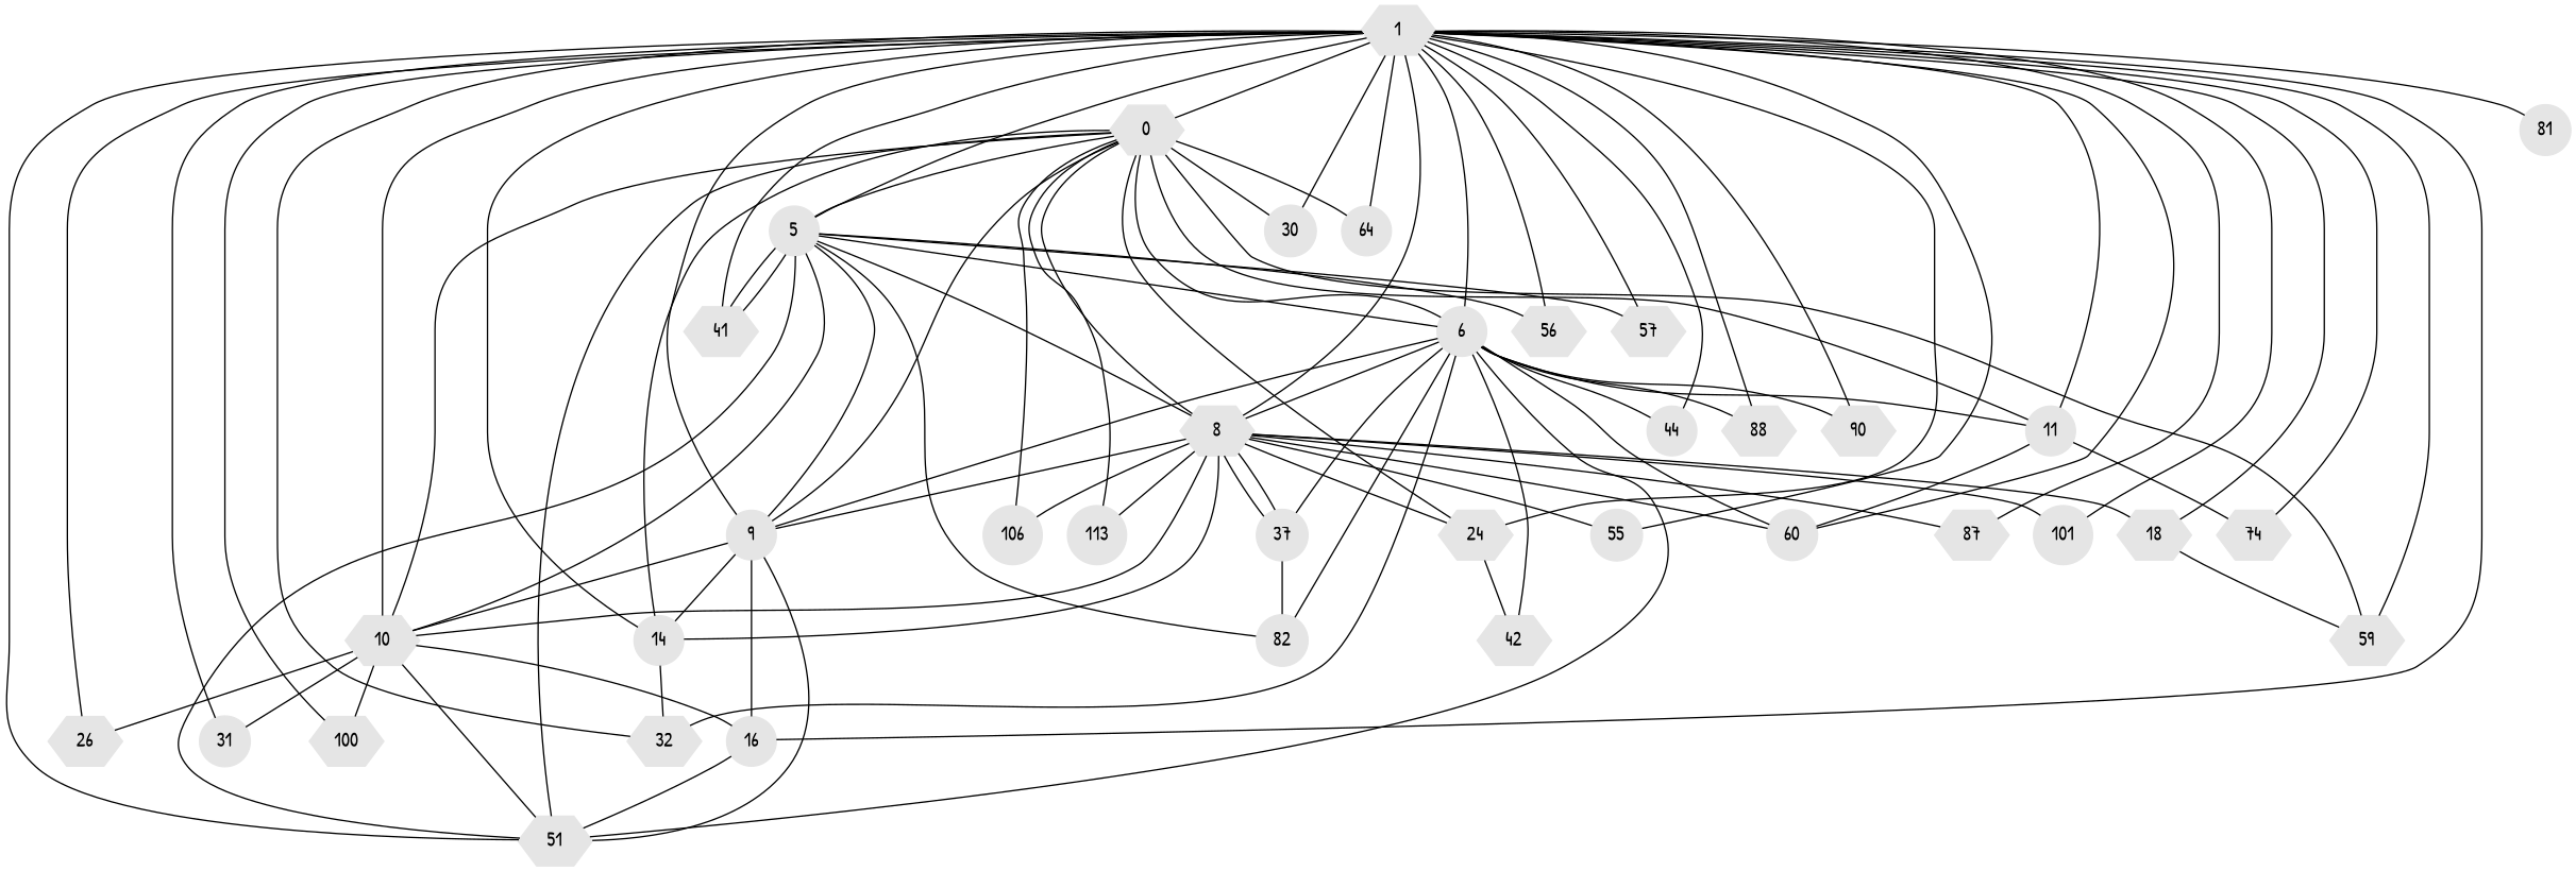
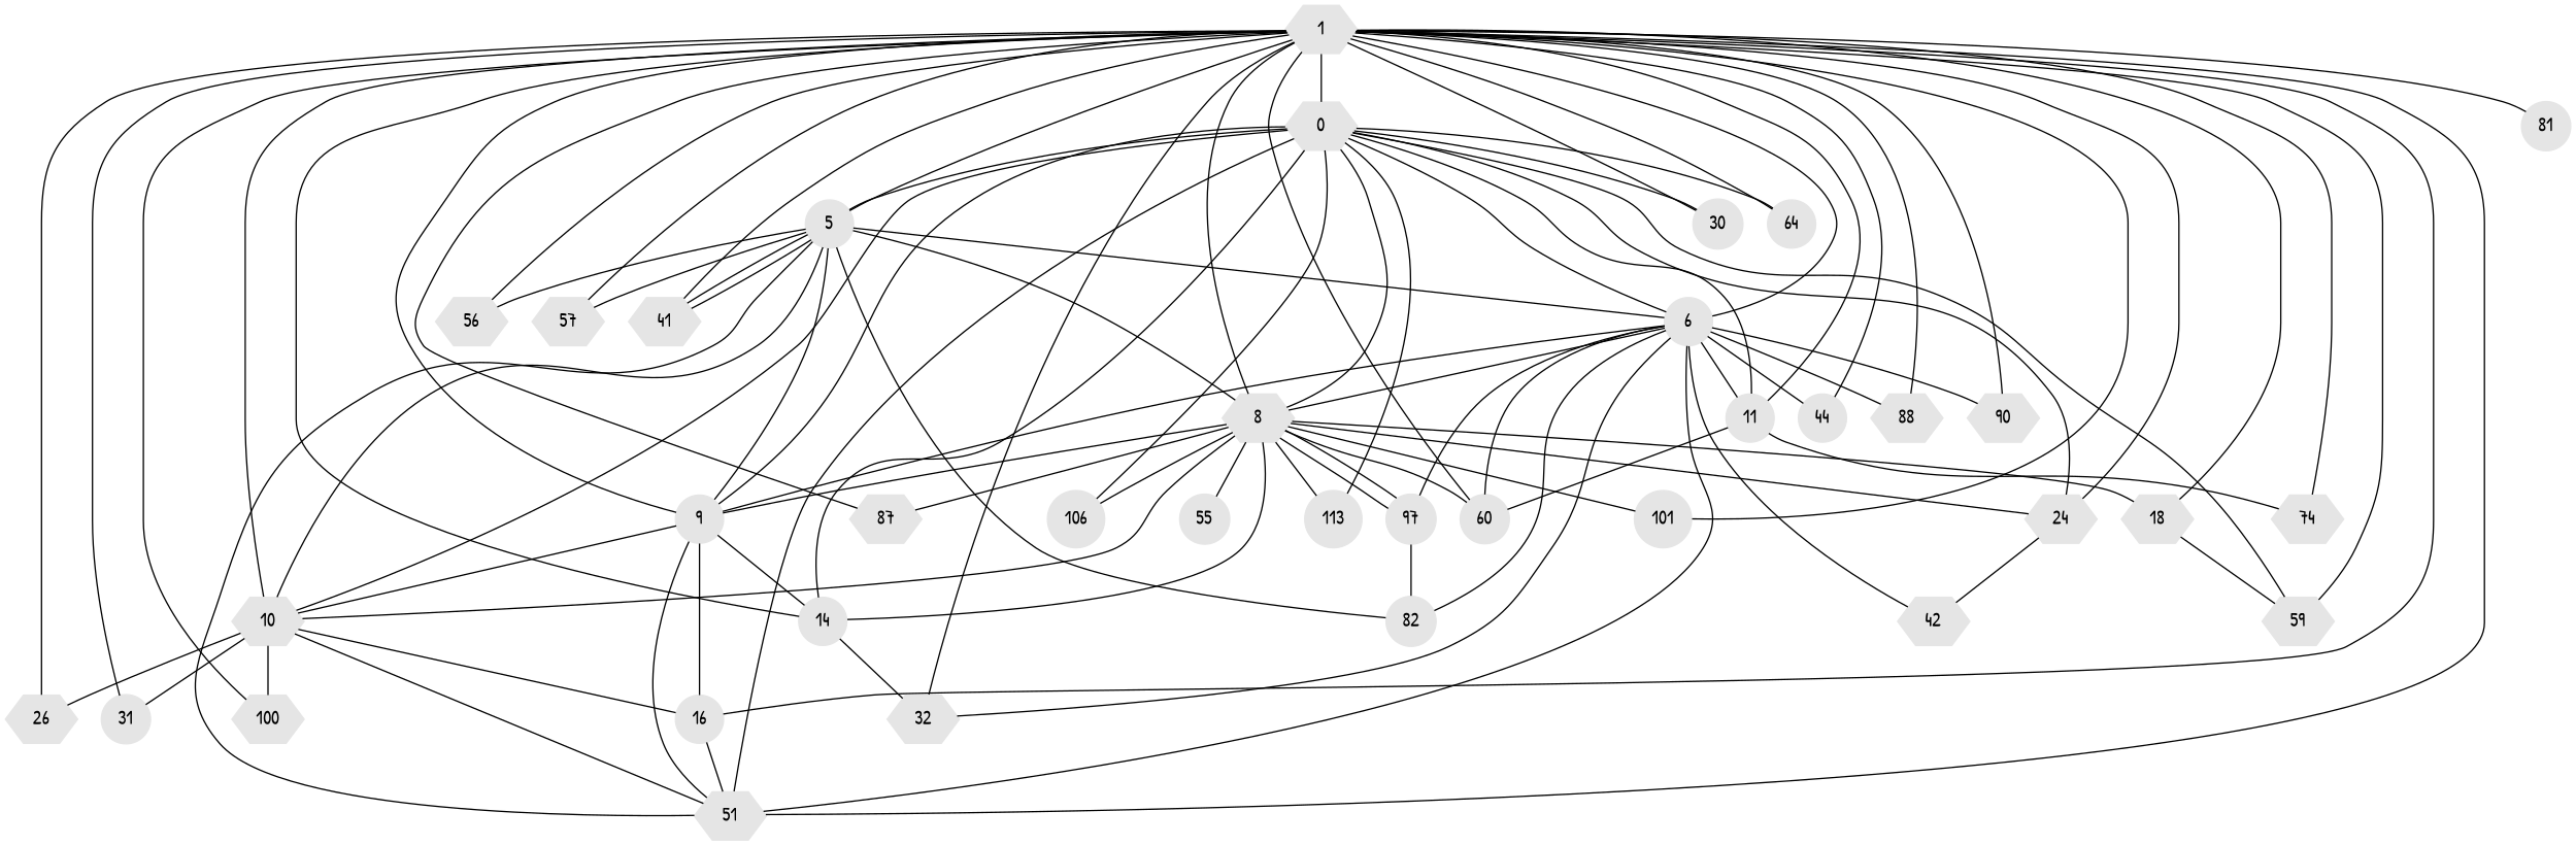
  graph {
    fontname="Patrick Hand"
    node [color=gray90 fontname="Patrick Hand" shape=hexagon style=filled]
    edge [fontname="Patrick Hand"]
    1 [super="+2"]
    n2 [label=0 super="+67+43+28"]
    5 [shape=circle super="+12+38"]
    6 [shape=circle super="+52"]
    8 [super="+70"]
    9 [shape=circle super="+21"]
    10
    11 [shape=circle super="+20"]
    14 [shape=circle super="+17"]
    16 [shape=circle super="+107"]
    18
    24 [super="+36"]
    26
    30 [shape=circle super="+71"]
    31 [shape=circle super="+92"]
    32
    41
    44 [shape=circle super="+69"]
    51 [super="+104+93+85+80"]
    55 [shape=circle]
    56
    57
    60 [shape=circle super="+117"]
    64 [shape=circle]
    74
    n26 [label=59]
    81 [shape=circle]
    87
    88
    90
    100
    101 [shape=circle]
    106 [shape=circle]
    113 [shape=circle]
    82 [shape=circle super="+112"]
-   37 [shape=circle super="+75+49"]
+   37 [shape=circle super="+75+49" label=97]
    42
    1 -- n2 [weight=10]
    1 -- 5 [weight=8]
    1 -- 6 [weight=12]
    1 -- 8 [weight=8]
    1 -- 9 [weight=7]
    1 -- 10 [weight=8]
    1 -- 11 [weight=4]
    1 -- 14 [weight=3]
    1 -- 16 [weight=3]
    1 -- 18 [weight=2]
    1 -- 24 [weight=2]
    1 -- 26
    1 -- 30 [weight=2]
    1 -- 31 [weight=2]
    1 -- 32
    1 -- 41
    1 -- 44 [weight=2]
    1 -- 51 [weight=2]
-   1 -- 55
    1 -- 56
    1 -- 57
    1 -- 60
    1 -- 64
    1 -- 74
    1 -- n26 [weight=2]
    1 -- 81 [weight=2]
    1 -- 87 [weight=2]
    1 -- 88
    1 -- 90
    1 -- 100
    1 -- 101
    n2 -- 5 [weight=2]
    n2 -- 6 [weight=2]
    n2 -- 8 [weight=2]
    n2 -- 9 [weight=2]
    n2 -- 10
    n2 -- 11
    n2 -- 14
    n2 -- 24
    n2 -- 30
    n2 -- 51
    n2 -- 64
    n2 -- n26
    n2 -- 106
    n2 -- 113
    5 -- 6
    5 -- 8
    5 -- 9 [weight=3]
    5 -- 10
    5 -- 41
    5 -- 41
    5 -- 51
    5 -- 56
    5 -- 57
    5 -- 82
    6 -- 8
    6 -- 9
    6 -- 11
    6 -- 32
    6 -- 44
    6 -- 51
    6 -- 60
    6 -- 88
    6 -- 90
    6 -- 82
    6 -- 37 [weight=2]
    6 -- 42
    8 -- 9 [weight=2]
    8 -- 10
    8 -- 14
    8 -- 18
    8 -- 24
    8 -- 55
    8 -- 60
    8 -- 87
    8 -- 101
    8 -- 106
    8 -- 113
    8 -- 37
    8 -- 37
    9 -- 10
    9 -- 14
    9 -- 16
    9 -- 51
    10 -- 16
    10 -- 26
    10 -- 31
    10 -- 51
    10 -- 100
    11 -- 60
    11 -- 74
    14 -- 32 [weight=2]
    16 -- 51
    18 -- n26
    24 -- 42
    37 -- 82
  }
